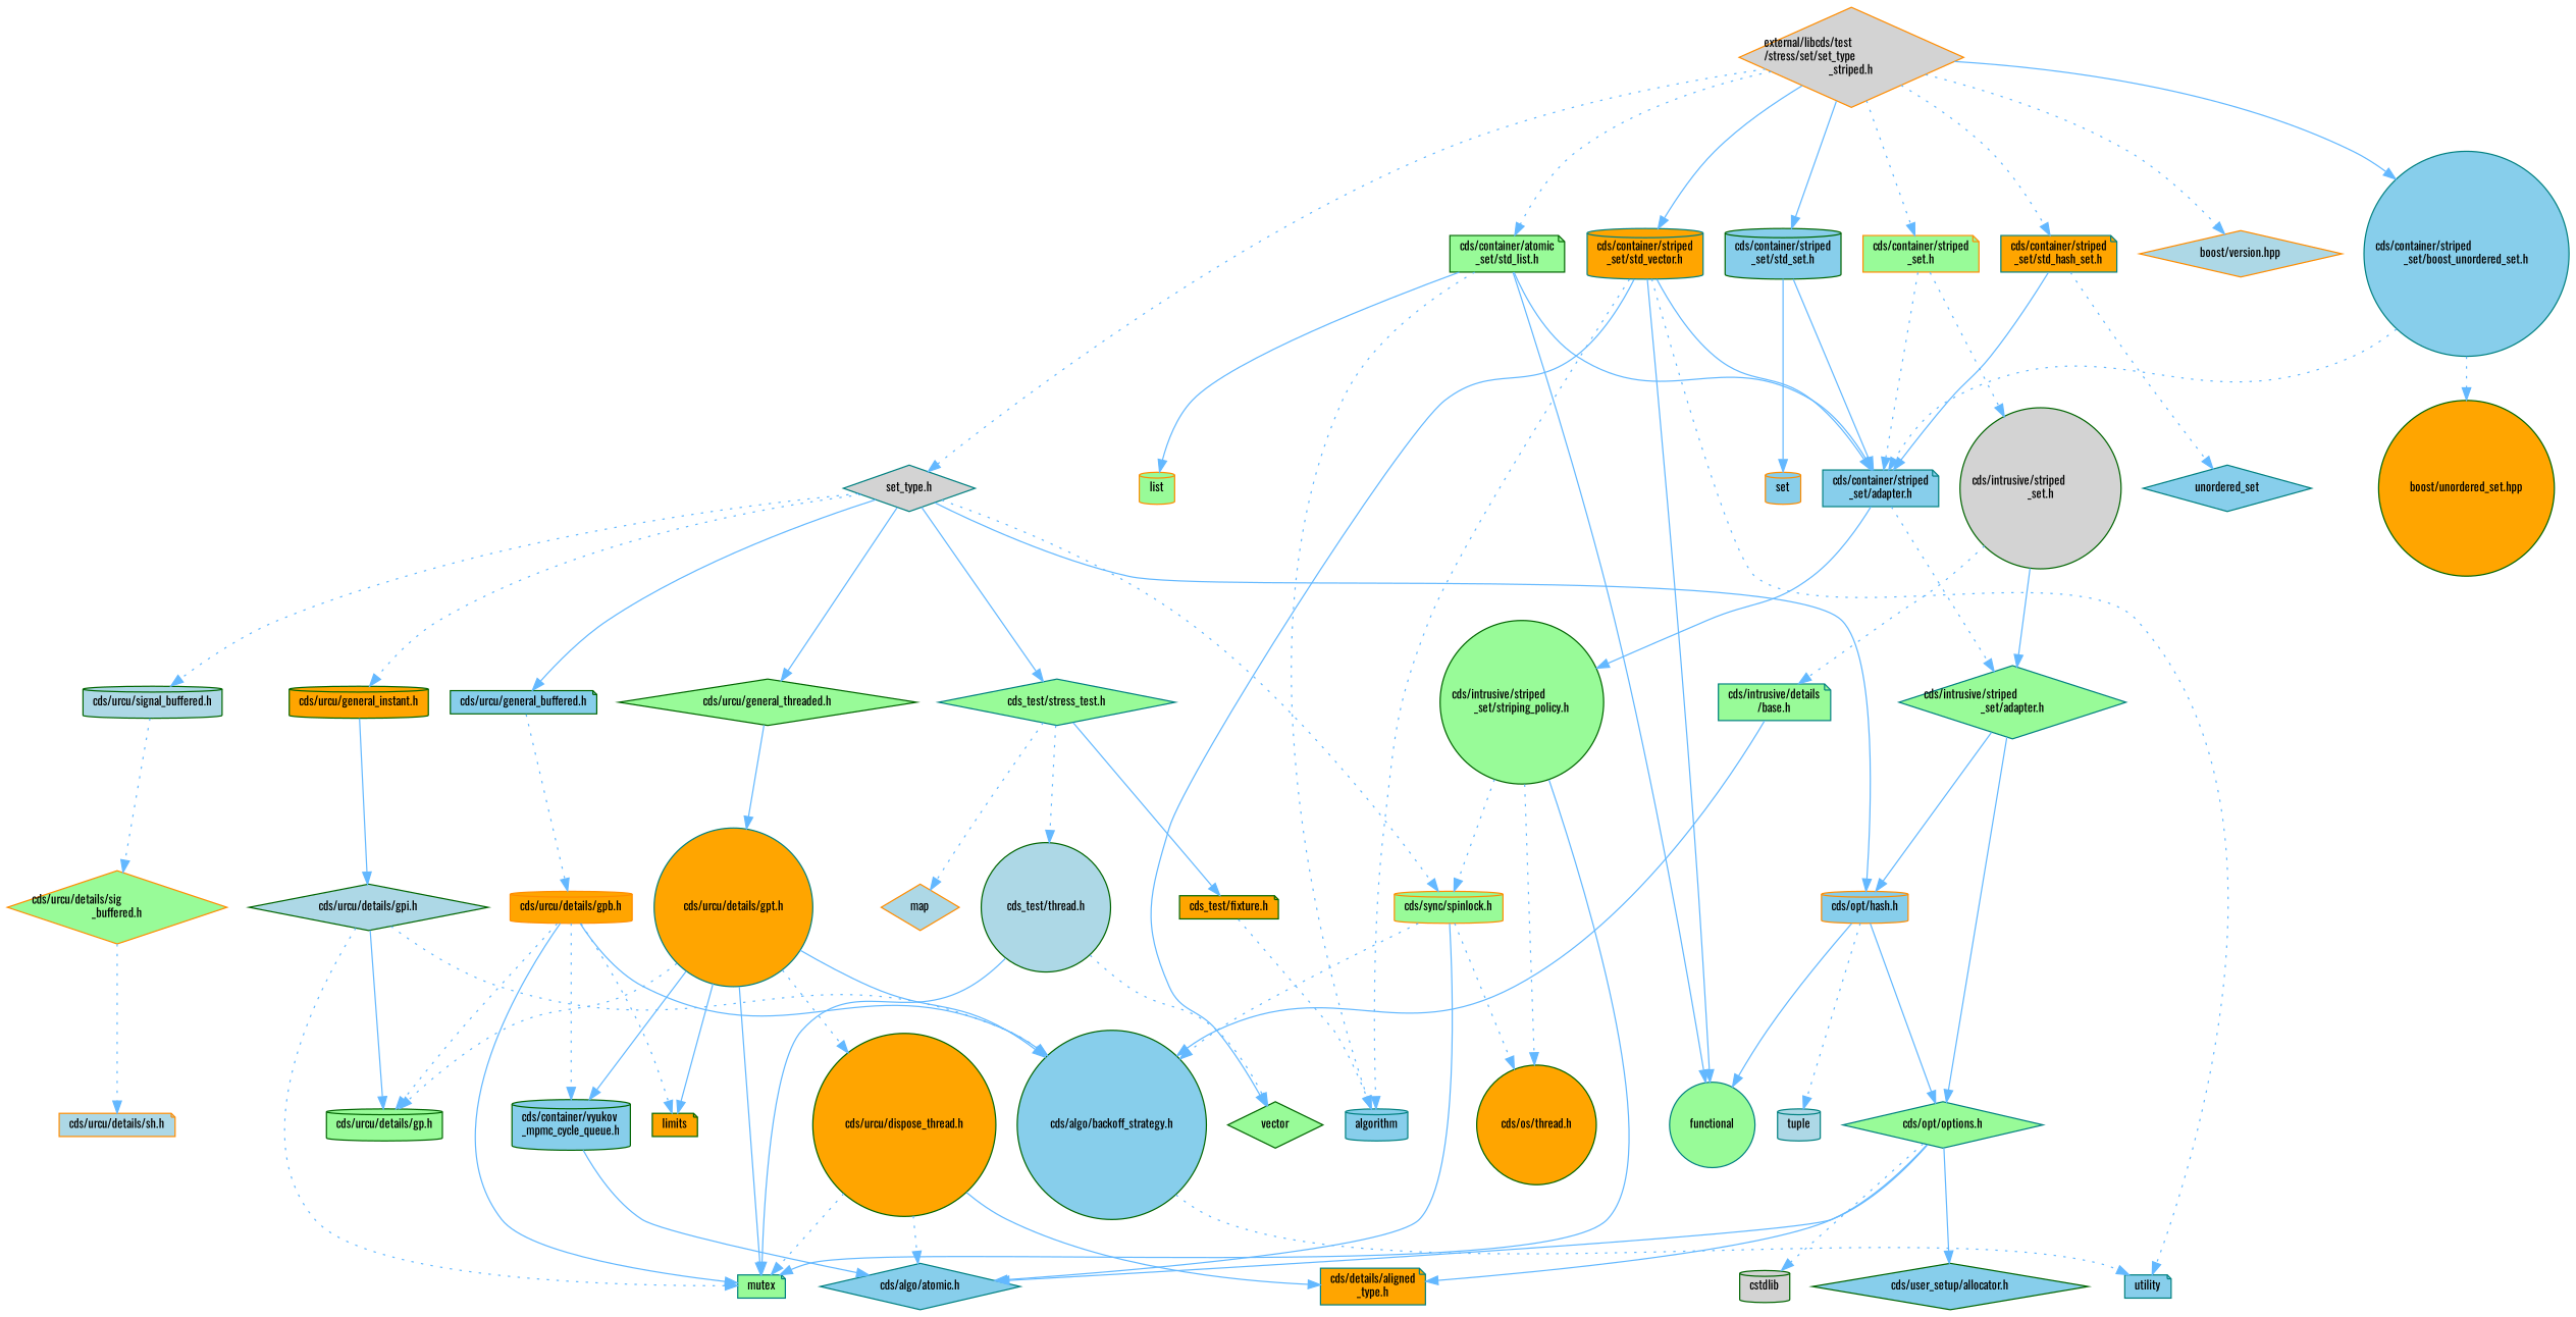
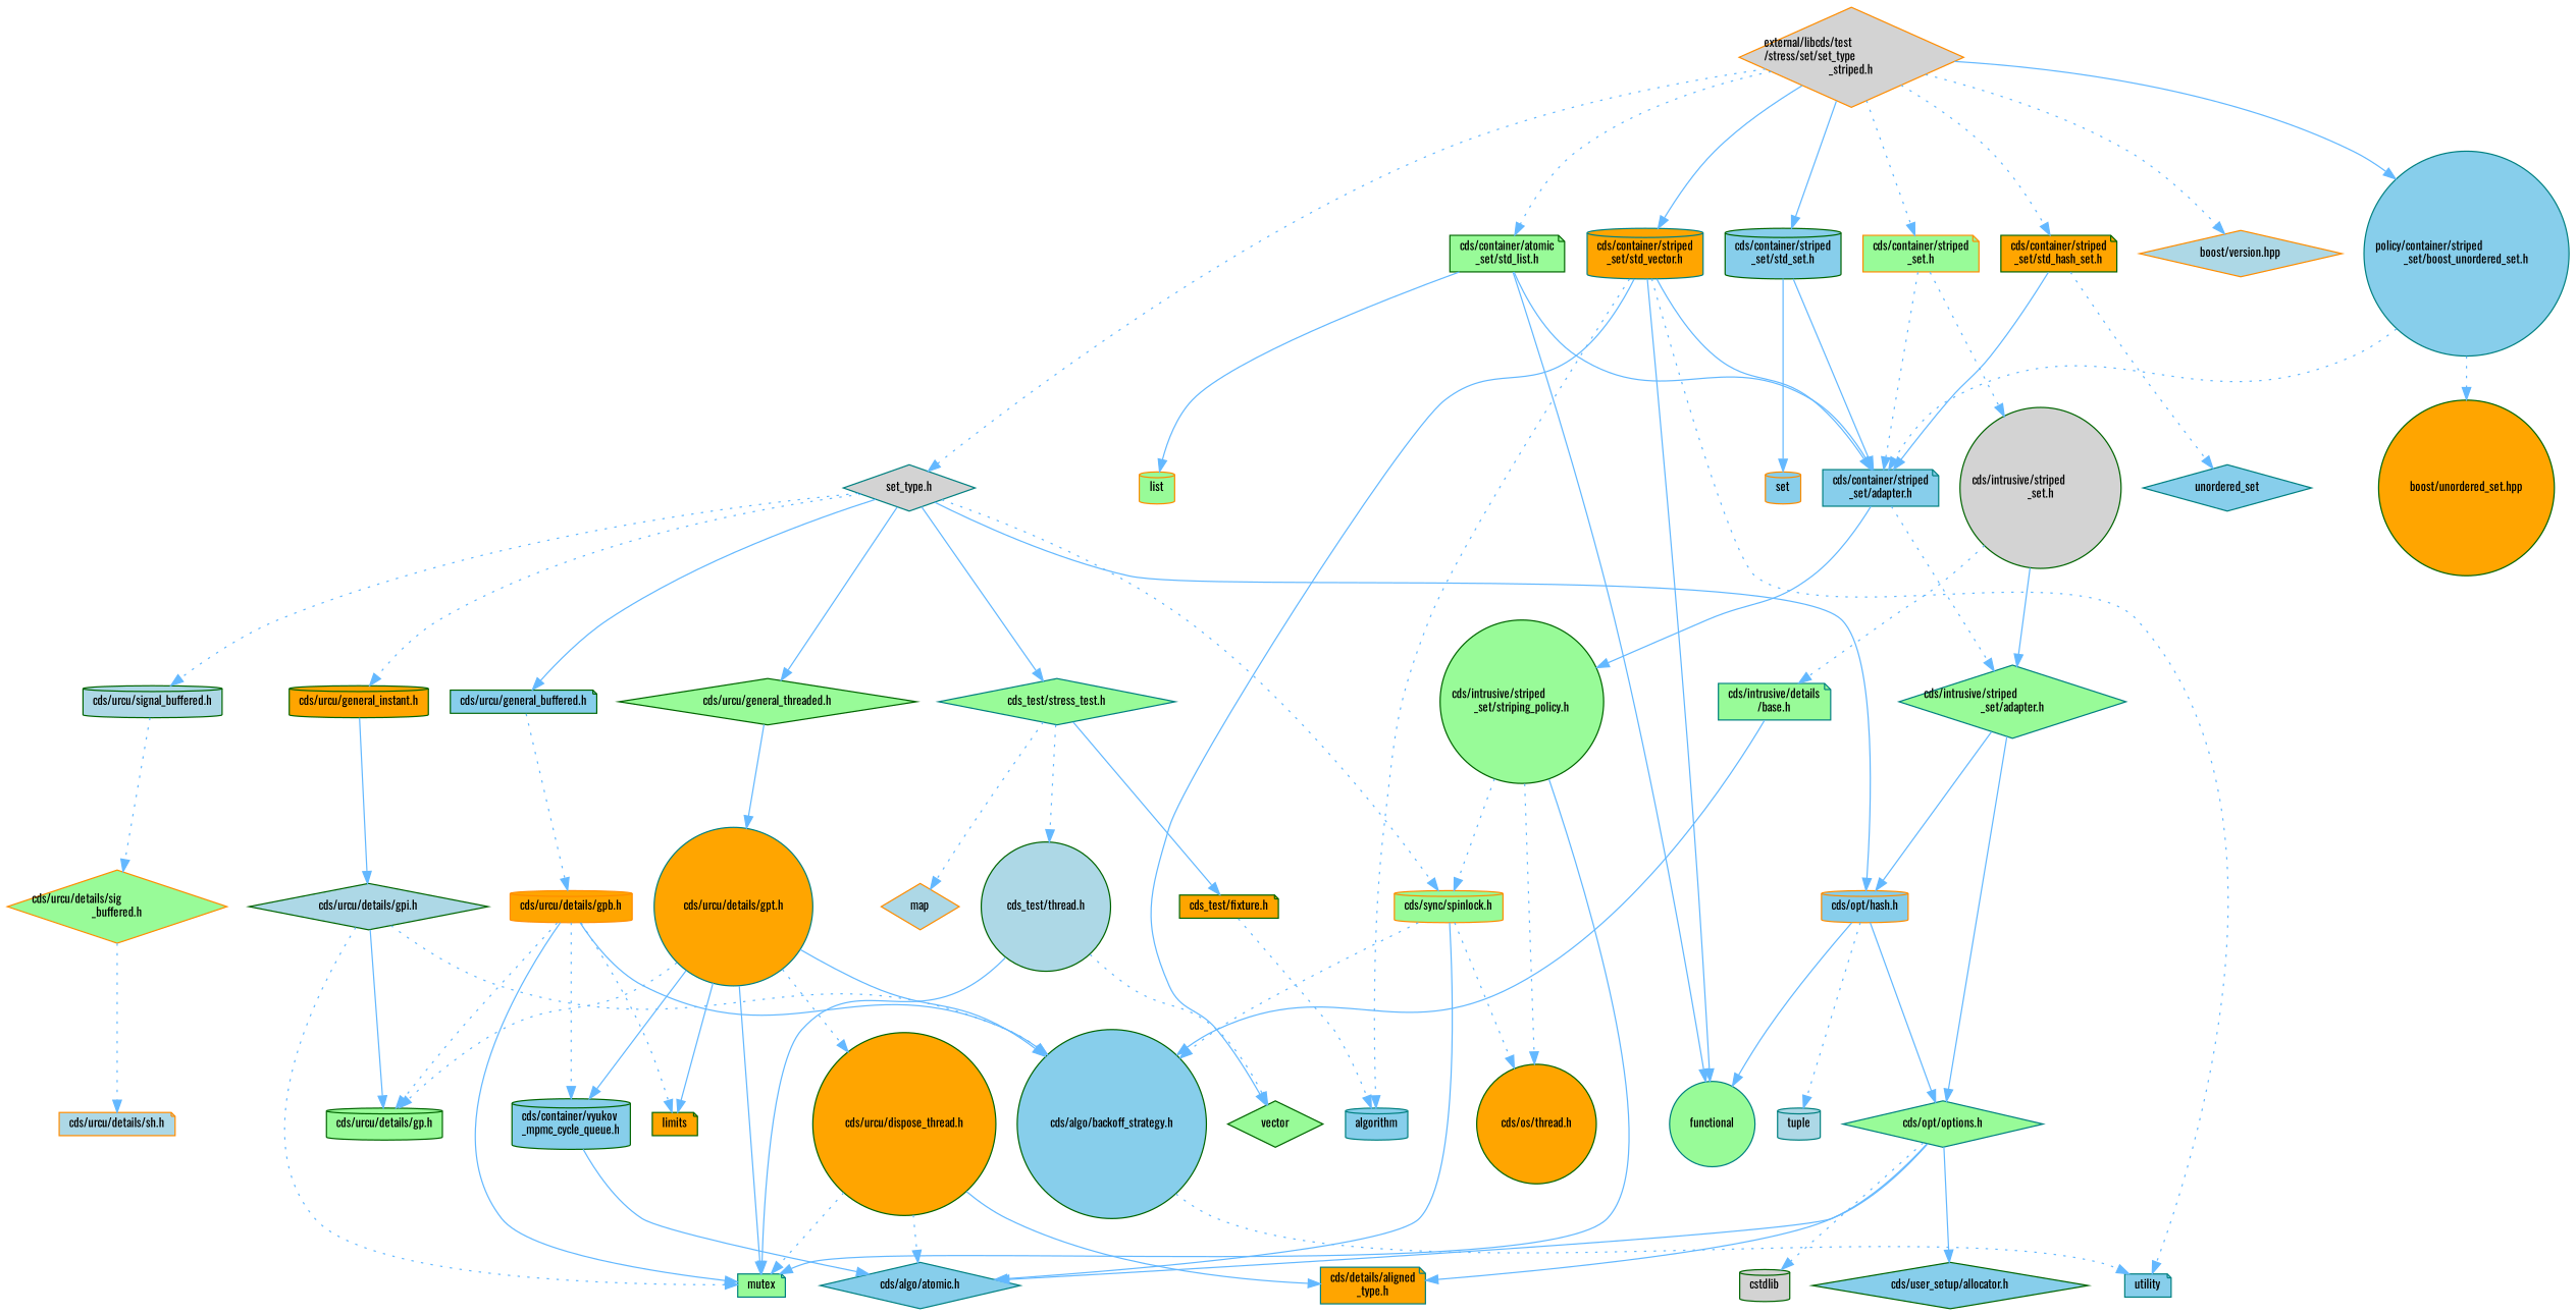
  digraph {
    fontname=Oswald
    node [color=darkgreen fillcolor=palegreen fontname=Oswald fontsize=10 shape=diamond style=filled]
    edge [color=steelblue1 fontname=Oswald fontsize=10 labelfontname=Helvetica labelfontsize=10 style=dotted]
    n1 [color=darkorange fillcolor=lightgrey fontcolor=black height=0.2 label="external/libcds/test\l/stress/set/set_type\l_striped.h" width=0.4]
    n2 [color=teal fillcolor=lightgrey height=0.2 label="set_type.h" width=0.4]
    n3 [height=0.2 label="cds/container/atomic\l_set/std_list.h" shape=note width=0.4]
    n4 [color=teal fillcolor=orange height=0.2 label="cds/container/striped\l_set/std_vector.h" shape=cylinder width=0.4]
    n5 [fillcolor=skyblue height=0.2 label="cds/container/striped\l_set/std_set.h" shape=cylinder width=0.4]
-   n6 [color=teal fillcolor=orange height=0.2 label="cds/container/striped\l_set/std_hash_set.h" shape=note width=0.4]
-   n7 [color=teal fillcolor=skyblue height=0.2 label="cds/container/striped\l_set/boost_unordered_set.h" shape=circle width=0.4]
+   n6 [fillcolor=orange height=0.2 label="cds/container/striped\l_set/std_hash_set.h" shape=note width=0.4]
+   n7 [color=teal fillcolor=skyblue height=0.2 label="policy/container/striped\l_set/boost_unordered_set.h" shape=circle width=0.4]
    n8 [color=darkorange fillcolor=lightblue height=0.2 label="boost/version.hpp" width=0.4]
    n9 [color=darkorange height=0.2 label="cds/container/striped\l_set.h" shape=note width=0.4]
    n10 [fillcolor=orange height=0.2 label="cds/urcu/general_instant.h" shape=cylinder width=0.4]
    n11 [fillcolor=skyblue height=0.2 label="cds/urcu/general_buffered.h" shape=note width=0.4]
    n12 [height=0.2 label="cds/urcu/general_threaded.h" width=0.4]
    n13 [fillcolor=lightblue height=0.2 label="cds/urcu/signal_buffered.h" shape=cylinder width=0.4]
    n14 [color=darkorange fillcolor=skyblue height=0.2 label="cds/opt/hash.h" shape=cylinder width=0.4]
    n15 [color=darkorange height=0.2 label="cds/sync/spinlock.h" shape=cylinder width=0.4]
    n16 [color=teal height=0.2 label="cds_test/stress_test.h" width=0.4]
    n17 [color=teal height=0.2 label=functional shape=circle width=0.4]
    n18 [color=teal fillcolor=skyblue height=0.2 label=algorithm shape=cylinder width=0.4]
    n19 [color=darkorange height=0.2 label=list shape=cylinder width=0.4]
    n20 [color=teal fillcolor=skyblue height=0.2 label="cds/container/striped\l_set/adapter.h" shape=note width=0.4]
    n21 [color=teal fillcolor=skyblue height=0.2 label=utility shape=note width=0.4]
    n22 [height=0.2 label=vector width=0.4]
    n23 [color=darkorange fillcolor=skyblue height=0.2 label=set shape=cylinder width=0.4]
    n24 [color=teal fillcolor=skyblue height=0.2 label=unordered_set width=0.4]
    n25 [fillcolor=orange height=0.2 label="boost/unordered_set.hpp" shape=circle width=0.4]
    n26 [fillcolor=lightgrey height=0.2 label="cds/intrusive/striped\l_set.h" shape=circle width=0.4]
    n27 [fillcolor=lightblue height=0.2 label="cds/urcu/details/gpi.h" width=0.4]
    n28 [color=darkorange fillcolor=orange height=0.2 label="cds/urcu/details/gpb.h" shape=cylinder width=0.4]
    n29 [color=teal fillcolor=orange height=0.2 label="cds/urcu/details/gpt.h" shape=circle width=0.4]
    n30 [color=darkorange height=0.2 label="cds/urcu/details/sig\l_buffered.h" width=0.4]
    n31 [color=teal fillcolor=lightblue height=0.2 label=tuple shape=cylinder width=0.4]
    n32 [color=teal height=0.2 label="cds/opt/options.h" width=0.4]
    n33 [fillcolor=skyblue height=0.2 label="cds/algo/backoff_strategy.h" shape=circle width=0.4]
    n34 [color=teal fillcolor=skyblue height=0.2 label="cds/algo/atomic.h" width=0.4]
    n35 [fillcolor=orange height=0.2 label="cds/os/thread.h" shape=circle width=0.4]
    n36 [color=darkorange fillcolor=lightblue height=0.2 label=map width=0.4]
    n37 [fillcolor=orange height=0.2 label="cds_test/fixture.h" shape=note width=0.4]
    n38 [fillcolor=lightblue height=0.2 label="cds_test/thread.h" shape=circle width=0.4]
    n39 [color=teal height=0.2 label=mutex shape=note width=0.4]
    n40 [height=0.2 label="cds/urcu/details/gp.h" shape=cylinder width=0.4]
    n41 [fillcolor=orange height=0.2 label=limits shape=note width=0.4]
    n42 [fillcolor=skyblue height=0.2 label="cds/container/vyukov\l_mpmc_cycle_queue.h" shape=cylinder width=0.4]
    n43 [fillcolor=orange height=0.2 label="cds/urcu/dispose_thread.h" shape=circle width=0.4]
    n44 [color=teal fillcolor=orange height=0.2 label="cds/details/aligned\l_type.h" shape=note width=0.4]
    n45 [color=darkorange fillcolor=lightblue height=0.2 label="cds/urcu/details/sh.h" shape=note width=0.4]
    n46 [fillcolor=lightgrey height=0.2 label=cstdlib shape=cylinder width=0.4]
    n47 [fillcolor=skyblue height=0.2 label="cds/user_setup/allocator.h" width=0.4]
    n48 [color=teal height=0.2 label="cds/intrusive/striped\l_set/adapter.h" width=0.4]
    n49 [height=0.2 label="cds/intrusive/striped\l_set/striping_policy.h" shape=circle width=0.4]
    n50 [color=teal height=0.2 label="cds/intrusive/details\l/base.h" shape=note width=0.4]
    n1 -> n2
    n1 -> n3
    n1 -> n4 [style=solid]
    n1 -> n5 [style=solid]
    n1 -> n6
    n1 -> n7 [style=solid]
    n1 -> n8
    n1 -> n9
    n2 -> n10
    n2 -> n11 [style=solid]
    n2 -> n12 [style=solid]
    n2 -> n13
    n2 -> n14 [style=solid]
    n2 -> n15
    n2 -> n16 [style=solid]
    n3 -> n17 [style=solid]
-   n3 -> n18
    n3 -> n19 [style=solid]
    n3 -> n20 [style=solid]
    n4 -> n17 [style=solid]
    n4 -> n18
    n4 -> n20 [style=solid]
    n4 -> n21
    n4 -> n22 [style=solid]
    n5 -> n20 [style=solid]
    n5 -> n23 [style=solid]
    n6 -> n20 [style=solid]
    n6 -> n24
    n7 -> n20
    n7 -> n25
    n9 -> n20
    n9 -> n26
    n10 -> n27 [style=solid]
    n11 -> n28
    n12 -> n29 [style=solid]
    n13 -> n30
    n14 -> n17 [style=solid]
    n14 -> n31
    n14 -> n32 [style=solid]
    n15 -> n33
    n15 -> n34 [style=solid]
    n15 -> n35
    n16 -> n36
    n16 -> n37 [style=solid]
    n16 -> n38
    n20 -> n48
    n20 -> n49 [style=solid]
    n26 -> n48 [style=solid]
    n26 -> n50
    n27 -> n33
    n27 -> n39
    n27 -> n40 [style=solid]
    n28 -> n33 [style=solid]
    n28 -> n39 [style=solid]
    n28 -> n40
    n28 -> n41
    n28 -> n42
    n29 -> n33 [style=solid]
    n29 -> n39 [style=solid]
    n29 -> n40
    n29 -> n41 [style=solid]
    n29 -> n42 [style=solid]
    n29 -> n43
    n30 -> n45
    n32 -> n34 [style=solid]
    n32 -> n44 [style=solid]
    n32 -> n46
    n32 -> n47 [style=solid]
    n33 -> n21
    n37 -> n18
    n38 -> n22
    n38 -> n39 [style=solid]
    n42 -> n34 [style=solid]
    n43 -> n34
    n43 -> n39
    n43 -> n44 [style=solid]
    n48 -> n14 [style=solid]
    n48 -> n32 [style=solid]
    n49 -> n15
    n49 -> n35
    n49 -> n39 [style=solid]
    n50 -> n33 [style=solid]
  }
